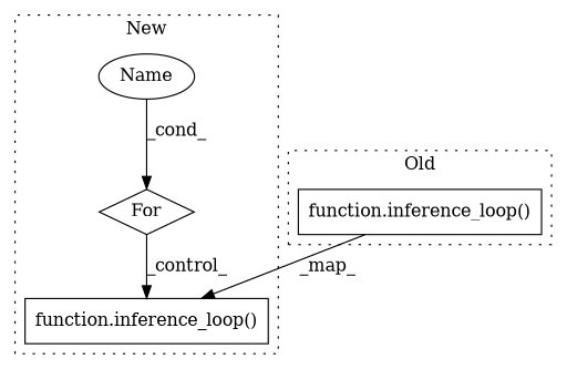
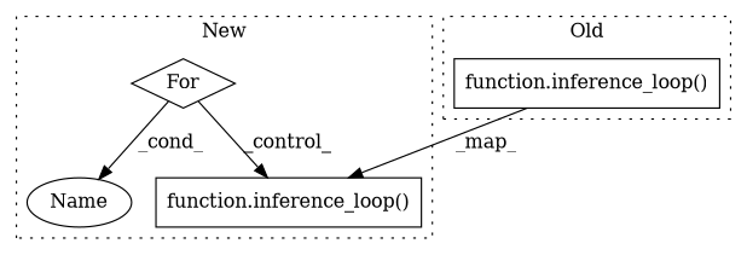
  digraph {
    node [a=75 shape=box]
    n1 [l=175 label="function.inference_loop()" s=985]
    n2 [a=87 l=8 label=Name s=953 shape=ellipse]
    n3 [a=107 l="4,11" label=For s="949,974" shape=diamond]
    n4 [l=156 label="function.inference_loop()" s=599]
    subgraph cluster_1 {
      label=New
      style=dotted
      n1
      n2
      n3
    }
    subgraph cluster_2 {
      label=Old
      style=dotted
      n4
    }
-   n2 -> n3 [label=_cond_]
+   n3 -> n2 [label=_cond_]
    n3 -> n1 [label=_control_]
    n4 -> n1 [label=_map_]
  }
